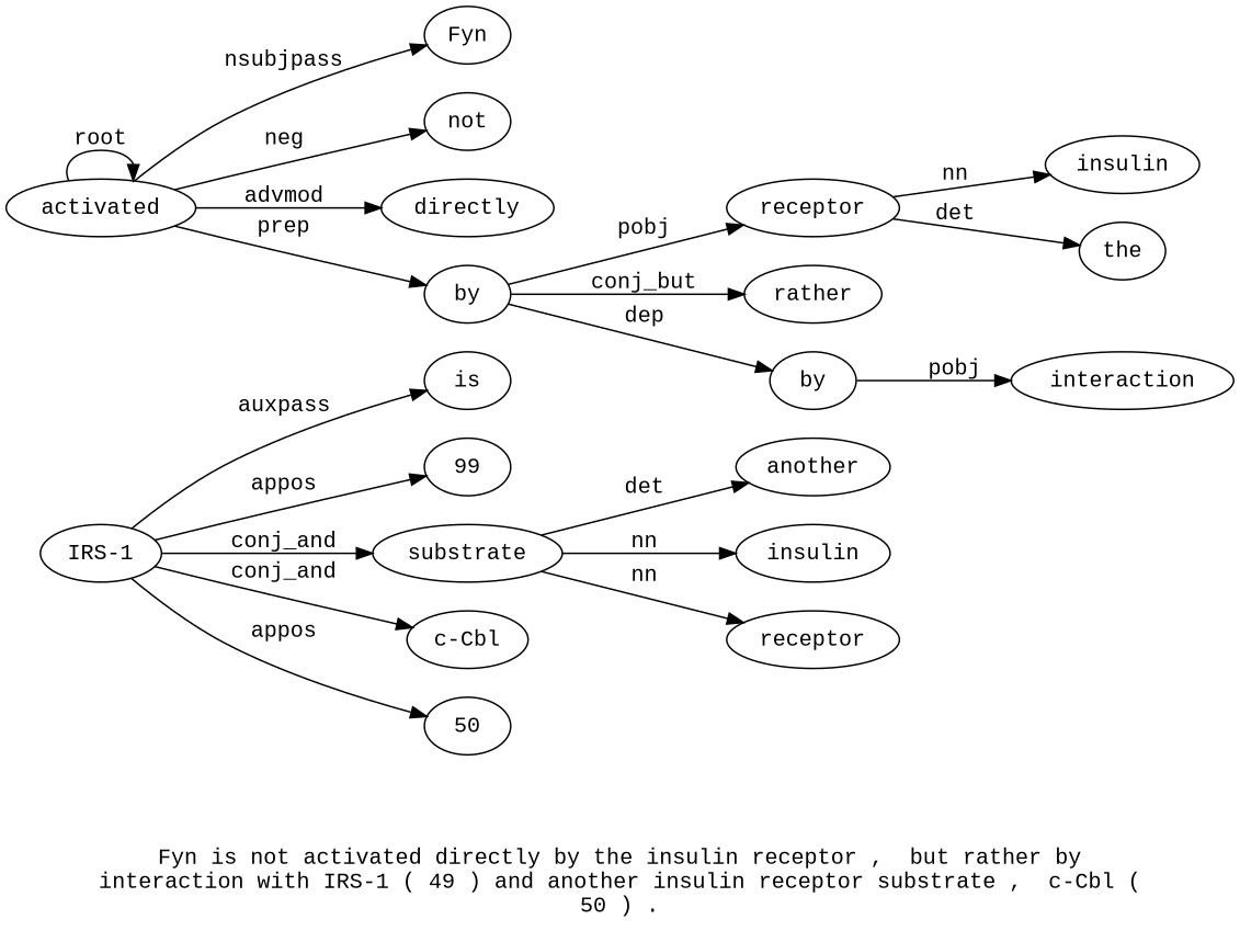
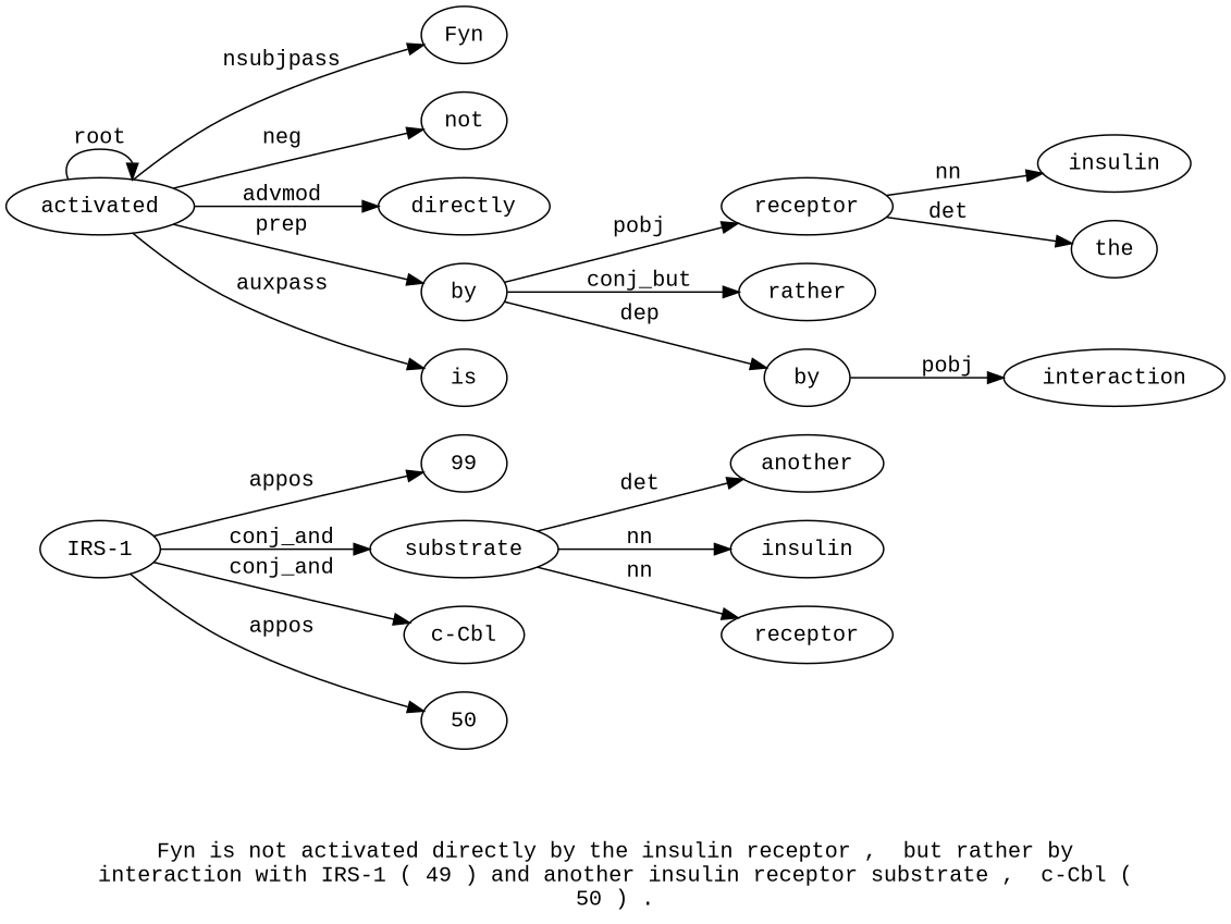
  digraph {
    fontname="Liberation Mono"
    label="Fyn is not activated directly by the insulin receptor ,  but rather by\ninteraction with IRS-1 ( 49 ) and another insulin receptor substrate ,  c-Cbl (\n50 ) ."
    rankdir=LR
    node [fillcolor=white fontname="Liberation Mono" style=filled]
    edge [fontname="Liberation Mono"]
    n1 [label=activated]
    n2 [label=Fyn]
    n3 [label=is]
    n4 [label=not]
    n5 [label=directly]
    n6 [label=by]
    n7 [label=receptor]
    n8 [label=rather]
    n9 [label=by]
    n10 [label="IRS-1"]
    n11 [label=99]
    n12 [label=substrate]
    n13 [label="c-Cbl"]
    n14 [label=50]
    n15 [label=the]
    n16 [label=insulin]
    n17 [label=interaction]
    n18 [label=another]
    n19 [label=insulin]
    n20 [label=receptor]
    n1 -> n1 [label=root]
    n1 -> n2 [label=nsubjpass]
-   n10 -> n3 [label=auxpass]
+   n1 -> n3 [label=auxpass]
    n1 -> n4 [label=neg]
    n1 -> n5 [label=advmod]
    n1 -> n6 [label=prep]
    n6 -> n7 [label=pobj]
    n6 -> n8 [label=conj_but]
    n6 -> n9 [label=dep]
    n7 -> n15 [label=det]
    n7 -> n16 [label=nn]
    n9 -> n17 [label=pobj]
    n10 -> n11 [label=appos]
    n10 -> n12 [label=conj_and]
    n10 -> n13 [label=conj_and]
    n10 -> n14 [label=appos]
    n12 -> n18 [label=det]
    n12 -> n19 [label=nn]
    n12 -> n20 [label=nn]
  }
